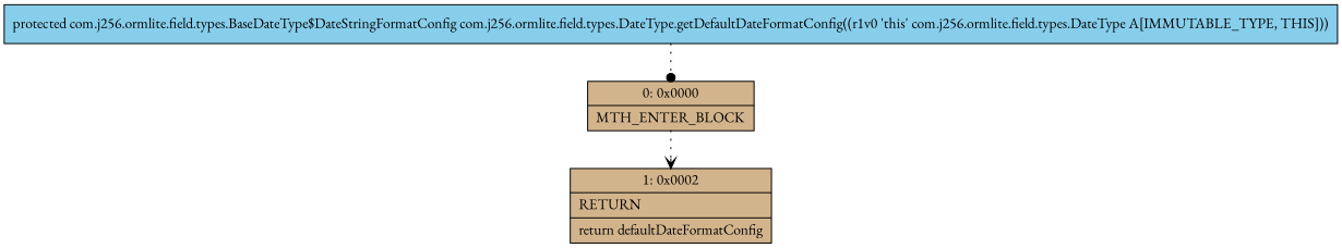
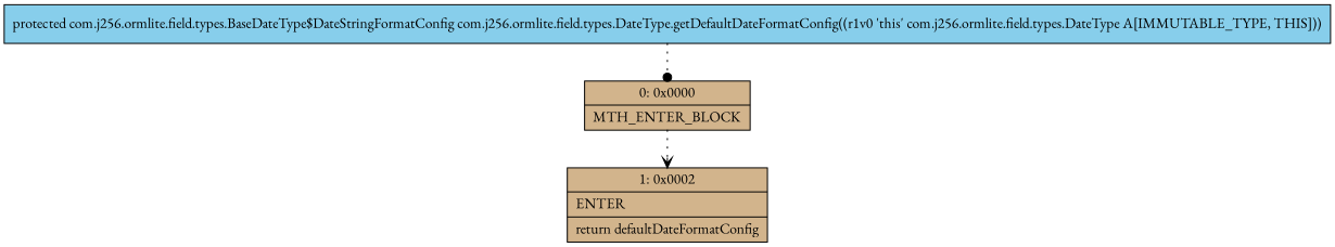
  digraph {
    fontname="EB Garamond"
    node [shape=record style=filled fillcolor=tan fontname="EB Garamond"]
    edge [color=black style=dotted fontname="EB Garamond"]
    n1 [label="{0\:\ 0x0000|MTH_ENTER_BLOCK\l}"]
-   n2 [label="{1\:\ 0x0002|RETURN\l|return defaultDateFormatConfig\l}"]
+   n2 [label="{1\:\ 0x0002|ENTER\l|return defaultDateFormatConfig\l}"]
    n3 [label="{protected com.j256.ormlite.field.types.BaseDateType$DateStringFormatConfig com.j256.ormlite.field.types.DateType.getDefaultDateFormatConfig((r1v0 'this' com.j256.ormlite.field.types.DateType A[IMMUTABLE_TYPE, THIS])) }" fillcolor=skyblue]
    n1 -> n2 [arrowhead=vee]
    n3 -> n1 [arrowhead=dot]
  }
